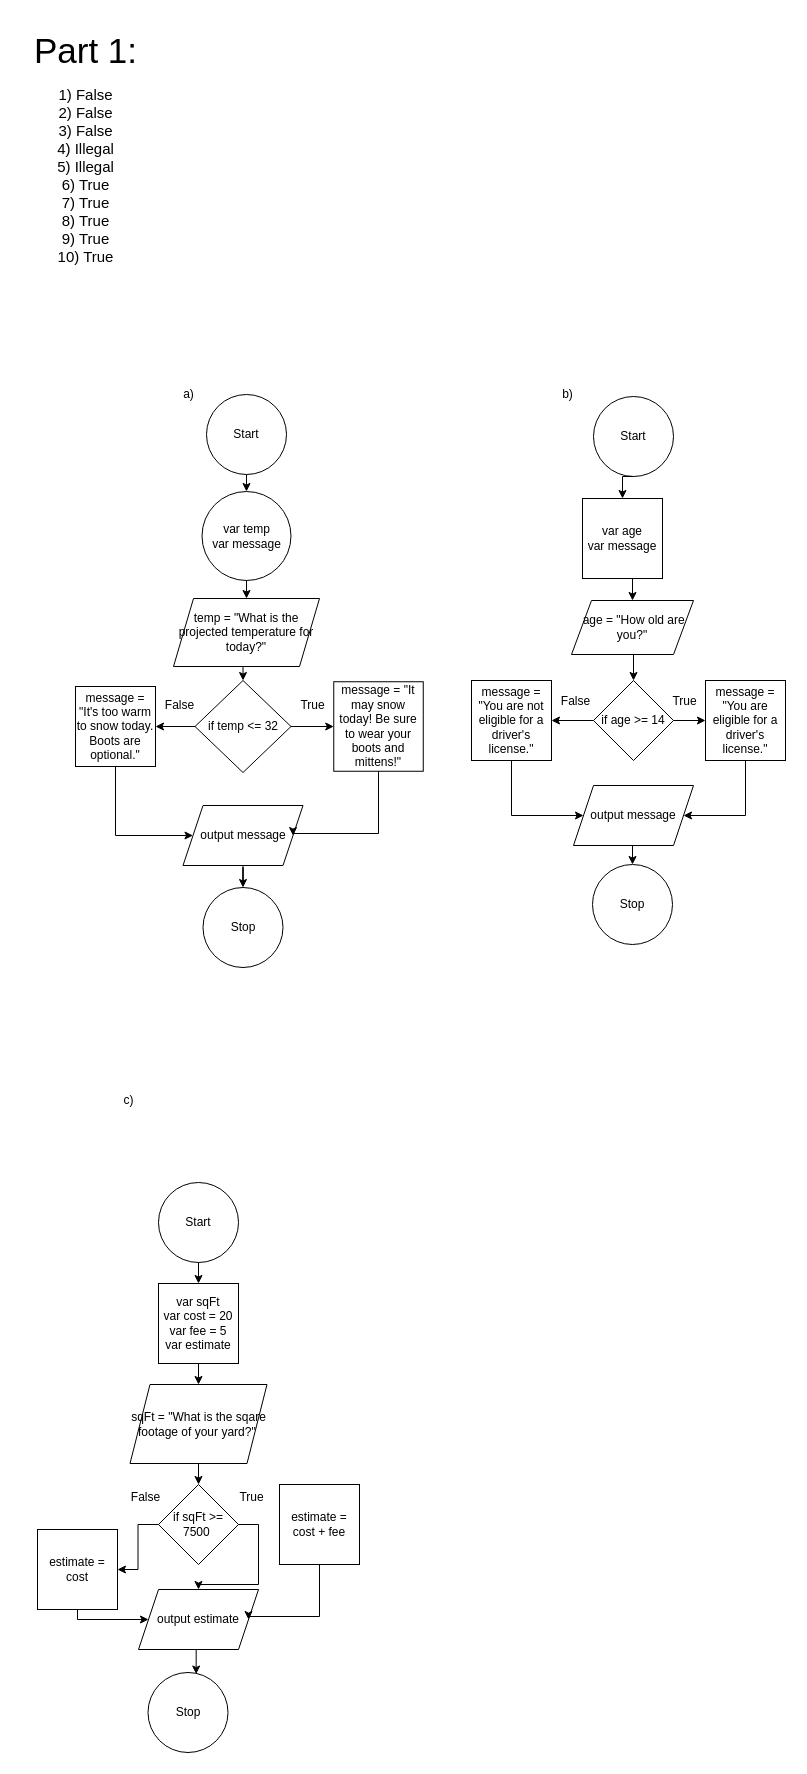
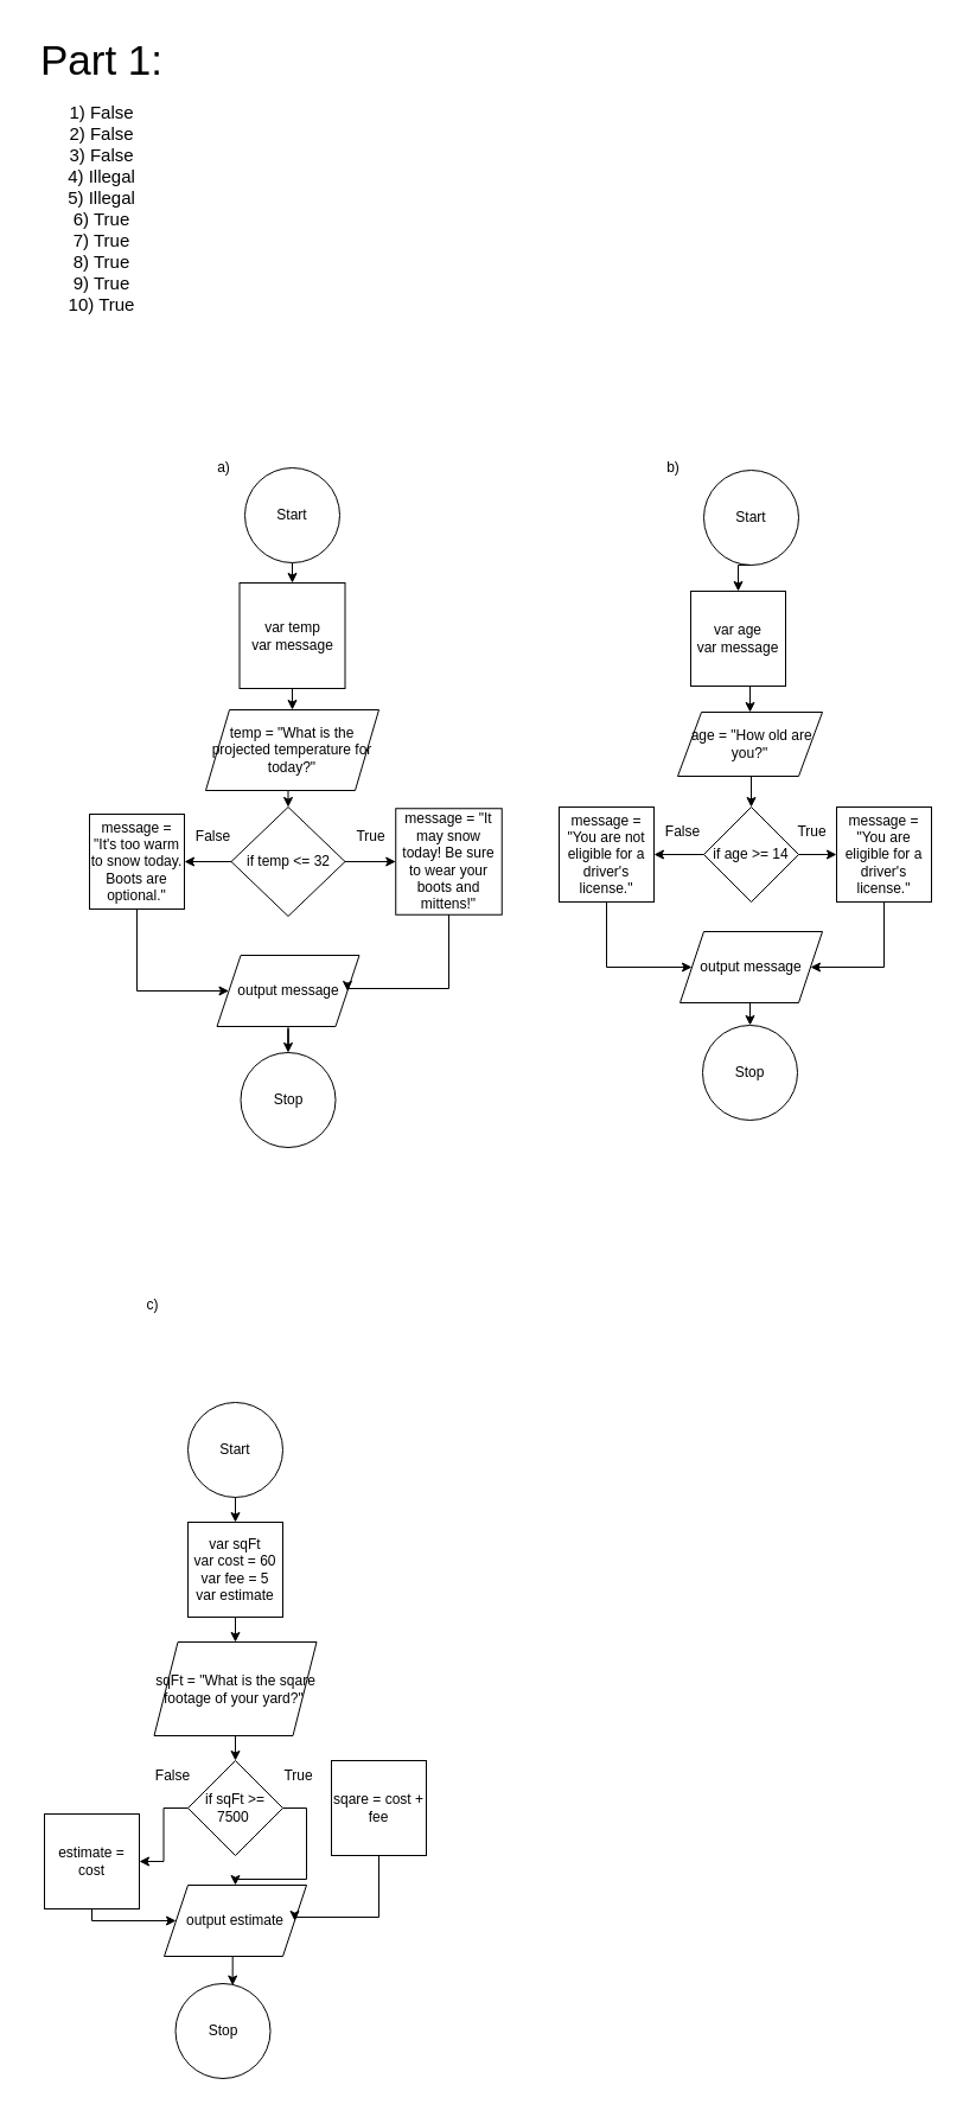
  <mxCell id="0" />
  <mxCell id="1" parent="0" />
  <mxCell id="2" value="&lt;font style=&quot;font-size: 15px;&quot;&gt;1) False&lt;/font&gt;&lt;div style=&quot;font-size: 15px;&quot;&gt;&lt;font style=&quot;font-size: 15px;&quot;&gt;2) False&lt;/font&gt;&lt;/div&gt;&lt;div style=&quot;font-size: 15px;&quot;&gt;&lt;font style=&quot;font-size: 15px;&quot;&gt;3) False&lt;/font&gt;&lt;/div&gt;&lt;div style=&quot;font-size: 15px;&quot;&gt;&lt;font style=&quot;font-size: 15px;&quot;&gt;4) Illegal&lt;/font&gt;&lt;/div&gt;&lt;div style=&quot;font-size: 15px;&quot;&gt;&lt;font style=&quot;font-size: 15px;&quot;&gt;5) Illegal&lt;/font&gt;&lt;/div&gt;&lt;div style=&quot;font-size: 15px;&quot;&gt;&lt;font style=&quot;font-size: 15px;&quot;&gt;6) True&lt;/font&gt;&lt;/div&gt;&lt;div style=&quot;font-size: 15px;&quot;&gt;&lt;font style=&quot;font-size: 15px;&quot;&gt;7) True&lt;/font&gt;&lt;/div&gt;&lt;div style=&quot;font-size: 15px;&quot;&gt;&lt;font style=&quot;font-size: 15px;&quot;&gt;8) True&lt;/font&gt;&lt;/div&gt;&lt;div style=&quot;font-size: 15px;&quot;&gt;&lt;font style=&quot;font-size: 15px;&quot;&gt;9) True&lt;/font&gt;&lt;/div&gt;&lt;div style=&quot;font-size: 15px;&quot;&gt;&lt;font style=&quot;font-size: 15px;&quot;&gt;10) True&lt;/font&gt;&lt;/div&gt;" style="text;html=1;align=center;verticalAlign=middle;resizable=0;points=[];autosize=1;strokeColor=none;fillColor=none;" vertex="1" parent="1"><mxGeometry x="45" y="80" width="80" height="190" as="geometry" /></mxCell>
  <mxCell id="3" value="&lt;font style=&quot;font-size: 35px;&quot;&gt;Part 1:&lt;/font&gt;" style="text;html=1;align=center;verticalAlign=middle;resizable=0;points=[];autosize=1;strokeColor=none;fillColor=none;" vertex="1" parent="1"><mxGeometry x="20" width="130" height="60" as="geometry" y="20" /></mxCell>
  <mxCell id="4" style="edgeStyle=orthogonalEdgeStyle;rounded=0;orthogonalLoop=1;jettySize=auto;html=1;exitX=0.5;exitY=1;exitDx=0;exitDy=0;entryX=0.5;entryY=0;entryDx=0;entryDy=0;" edge="1" parent="1" source="5" target="7"><mxGeometry relative="1" as="geometry" /></mxCell>
  <mxCell id="5" value="Start" style="ellipse;whiteSpace=wrap;html=1;aspect=fixed;fillColor=none;" vertex="1" parent="1"><mxGeometry x="206" y="394" width="80" height="80" as="geometry" /></mxCell>
  <mxCell id="6" style="edgeStyle=orthogonalEdgeStyle;rounded=0;orthogonalLoop=1;jettySize=auto;html=1;exitX=0.5;exitY=1;exitDx=0;exitDy=0;entryX=0.5;entryY=0;entryDx=0;entryDy=0;" edge="1" parent="1" source="7" target="51"><mxGeometry relative="1" as="geometry" /></mxCell>
- <mxCell id="7" value="var temp&lt;div&gt;var message&lt;/div&gt;" style="ellipse;whiteSpace=wrap;html=1;aspect=fixed;fillColor=none;labelBackgroundColor=none;" vertex="1" parent="1"><mxGeometry x="201.5" y="491" width="89" height="89" as="geometry" /></mxCell>
+ <mxCell id="7" value="var temp&lt;div&gt;var message&lt;/div&gt;" style="whiteSpace=wrap;html=1;aspect=fixed;fillColor=none;labelBackgroundColor=none;" vertex="1" parent="1"><mxGeometry x="201.5" y="491" width="89" height="89" as="geometry" /></mxCell>
  <mxCell id="8" style="edgeStyle=orthogonalEdgeStyle;rounded=0;orthogonalLoop=1;jettySize=auto;html=1;exitX=0;exitY=0.5;exitDx=0;exitDy=0;entryX=1;entryY=0.5;entryDx=0;entryDy=0;" edge="1" parent="1" source="10" target="12"><mxGeometry relative="1" as="geometry" /></mxCell>
  <mxCell id="9" style="edgeStyle=orthogonalEdgeStyle;rounded=0;orthogonalLoop=1;jettySize=auto;html=1;exitX=1;exitY=0.5;exitDx=0;exitDy=0;entryX=0;entryY=0.5;entryDx=0;entryDy=0;" edge="1" parent="1" source="10" target="14"><mxGeometry relative="1" as="geometry" /></mxCell>
  <mxCell id="10" value="if temp &amp;lt;= 32" style="rhombus;whiteSpace=wrap;html=1;fillColor=none;" vertex="1" parent="1"><mxGeometry x="194.5" y="680" width="96" height="92" as="geometry" /></mxCell>
  <mxCell id="11" style="edgeStyle=orthogonalEdgeStyle;rounded=0;orthogonalLoop=1;jettySize=auto;html=1;exitX=0.5;exitY=1;exitDx=0;exitDy=0;entryX=0;entryY=0.5;entryDx=0;entryDy=0;" edge="1" parent="1" source="12" target="16"><mxGeometry relative="1" as="geometry"><mxPoint x="115" y="843.447" as="targetPoint" /><Array as="points"><mxPoint x="115" y="835" /></Array></mxGeometry></mxCell>
  <mxCell id="12" value="message = &quot;It's too warm to snow today. Boots are optional.&quot;" style="whiteSpace=wrap;html=1;aspect=fixed;fillColor=none;" vertex="1" parent="1"><mxGeometry x="75" y="686" width="80" height="80" as="geometry" /></mxCell>
  <mxCell id="13" style="edgeStyle=orthogonalEdgeStyle;rounded=0;orthogonalLoop=1;jettySize=auto;html=1;exitX=0.5;exitY=1;exitDx=0;exitDy=0;entryX=1;entryY=0.5;entryDx=0;entryDy=0;" edge="1" parent="1" source="14" target="16"><mxGeometry relative="1" as="geometry"><Array as="points"><mxPoint x="378" y="833" /><mxPoint x="293" y="833" /></Array></mxGeometry></mxCell>
  <mxCell id="14" value="message = &quot;It may snow today! Be sure to wear your boots and mittens!&quot;" style="whiteSpace=wrap;html=1;aspect=fixed;fillColor=none;" vertex="1" parent="1"><mxGeometry x="333.25" y="681.25" width="89.5" height="89.5" as="geometry" /></mxCell>
  <mxCell id="15" style="edgeStyle=orthogonalEdgeStyle;rounded=0;orthogonalLoop=1;jettySize=auto;html=1;exitX=0.5;exitY=1;exitDx=0;exitDy=0;" edge="1" parent="1" source="16" target="17"><mxGeometry relative="1" as="geometry" /></mxCell>
  <mxCell id="16" value="output message" style="shape=parallelogram;perimeter=parallelogramPerimeter;whiteSpace=wrap;html=1;fixedSize=1;fillColor=none;" vertex="1" parent="1"><mxGeometry x="182.5" y="805" width="120" height="60" as="geometry" /></mxCell>
  <mxCell id="17" value="Stop" style="ellipse;whiteSpace=wrap;html=1;aspect=fixed;fillColor=none;" vertex="1" parent="1"><mxGeometry x="202.5" y="887" width="80" height="80" as="geometry" /></mxCell>
  <mxCell id="18" value="False" style="text;html=1;align=center;verticalAlign=middle;resizable=0;points=[];autosize=1;strokeColor=none;fillColor=none;" vertex="1" parent="1"><mxGeometry x="155" y="692" width="47" height="26" as="geometry" /></mxCell>
  <mxCell id="19" value="True" style="text;html=1;align=center;verticalAlign=middle;resizable=0;points=[];autosize=1;strokeColor=none;fillColor=none;" vertex="1" parent="1"><mxGeometry x="290.5" y="692" width="42" height="26" as="geometry" /></mxCell>
  <mxCell id="20" value="a)" style="text;html=1;align=center;verticalAlign=middle;resizable=0;points=[];autosize=1;strokeColor=none;fillColor=none;" vertex="1" parent="1"><mxGeometry x="173" y="381" width="29" height="26" as="geometry" /></mxCell>
  <mxCell id="21" style="edgeStyle=orthogonalEdgeStyle;rounded=0;orthogonalLoop=1;jettySize=auto;html=1;exitX=0.5;exitY=1;exitDx=0;exitDy=0;entryX=0.5;entryY=0;entryDx=0;entryDy=0;" edge="1" parent="1" source="22" target="25"><mxGeometry relative="1" as="geometry" /></mxCell>
  <mxCell id="22" value="Start" style="ellipse;whiteSpace=wrap;html=1;aspect=fixed;fillColor=none;" vertex="1" parent="1"><mxGeometry x="593" y="396" width="80" height="80" as="geometry" /></mxCell>
  <mxCell id="23" value="b)" style="text;html=1;align=center;verticalAlign=middle;resizable=0;points=[];autosize=1;strokeColor=none;fillColor=none;" vertex="1" parent="1"><mxGeometry x="552" y="381" width="29" height="26" as="geometry" /></mxCell>
  <mxCell id="24" style="edgeStyle=orthogonalEdgeStyle;rounded=0;orthogonalLoop=1;jettySize=auto;html=1;exitX=0.5;exitY=1;exitDx=0;exitDy=0;entryX=0.5;entryY=0;entryDx=0;entryDy=0;" edge="1" parent="1" source="25" target="49"><mxGeometry relative="1" as="geometry" /></mxCell>
  <mxCell id="25" value="var age&lt;div&gt;var message&lt;/div&gt;" style="whiteSpace=wrap;html=1;aspect=fixed;fillColor=none;" vertex="1" parent="1"><mxGeometry x="582" y="498" width="80" height="80" as="geometry" /></mxCell>
  <mxCell id="26" style="edgeStyle=orthogonalEdgeStyle;rounded=0;orthogonalLoop=1;jettySize=auto;html=1;exitX=1;exitY=0.5;exitDx=0;exitDy=0;" edge="1" parent="1" source="28" target="30"><mxGeometry relative="1" as="geometry" /></mxCell>
  <mxCell id="27" style="edgeStyle=orthogonalEdgeStyle;rounded=0;orthogonalLoop=1;jettySize=auto;html=1;exitX=0;exitY=0.5;exitDx=0;exitDy=0;entryX=1;entryY=0.5;entryDx=0;entryDy=0;" edge="1" parent="1" source="28" target="32"><mxGeometry relative="1" as="geometry" /></mxCell>
  <mxCell id="28" value="if age &amp;gt;= 14" style="rhombus;whiteSpace=wrap;html=1;fillColor=none;" vertex="1" parent="1"><mxGeometry x="593" y="680" width="80" height="80" as="geometry" /></mxCell>
  <mxCell id="29" style="edgeStyle=orthogonalEdgeStyle;rounded=0;orthogonalLoop=1;jettySize=auto;html=1;exitX=0.5;exitY=1;exitDx=0;exitDy=0;entryX=1;entryY=0.5;entryDx=0;entryDy=0;" edge="1" parent="1" source="30" target="34"><mxGeometry relative="1" as="geometry"><Array as="points"><mxPoint x="745" y="815" /></Array></mxGeometry></mxCell>
  <mxCell id="30" value="message = &quot;You are eligible for a driver's license.&quot;" style="whiteSpace=wrap;html=1;aspect=fixed;fillColor=none;" vertex="1" parent="1"><mxGeometry x="705" y="680" width="80" height="80" as="geometry" /></mxCell>
  <mxCell id="31" style="edgeStyle=orthogonalEdgeStyle;rounded=0;orthogonalLoop=1;jettySize=auto;html=1;exitX=0.5;exitY=1;exitDx=0;exitDy=0;entryX=0;entryY=0.5;entryDx=0;entryDy=0;" edge="1" parent="1" source="32" target="34"><mxGeometry relative="1" as="geometry"><Array as="points"><mxPoint x="511" y="815" /></Array></mxGeometry></mxCell>
  <mxCell id="32" value="message = &quot;You are not eligible for a driver's license.&quot;" style="whiteSpace=wrap;html=1;aspect=fixed;fillColor=none;" vertex="1" parent="1"><mxGeometry x="471" y="680" width="80" height="80" as="geometry" /></mxCell>
  <mxCell id="33" style="edgeStyle=orthogonalEdgeStyle;rounded=0;orthogonalLoop=1;jettySize=auto;html=1;exitX=0.5;exitY=1;exitDx=0;exitDy=0;entryX=0.5;entryY=0;entryDx=0;entryDy=0;" edge="1" parent="1" source="34" target="35"><mxGeometry relative="1" as="geometry" /></mxCell>
  <mxCell id="34" value="output message" style="shape=parallelogram;perimeter=parallelogramPerimeter;whiteSpace=wrap;html=1;fixedSize=1;fillColor=none;" vertex="1" parent="1"><mxGeometry x="573" y="785" width="120" height="60" as="geometry" /></mxCell>
  <mxCell id="35" value="Stop" style="ellipse;whiteSpace=wrap;html=1;aspect=fixed;fillColor=none;" vertex="1" parent="1"><mxGeometry x="592" y="864" width="80" height="80" as="geometry" /></mxCell>
  <mxCell id="36" value="True" style="text;html=1;align=center;verticalAlign=middle;resizable=0;points=[];autosize=1;strokeColor=none;fillColor=none;" vertex="1" parent="1"><mxGeometry x="663" y="688" width="42" height="26" as="geometry" /></mxCell>
  <mxCell id="37" value="False" style="text;html=1;align=center;verticalAlign=middle;resizable=0;points=[];autosize=1;strokeColor=none;fillColor=none;" vertex="1" parent="1"><mxGeometry x="551" y="688" width="47" height="26" as="geometry" /></mxCell>
  <mxCell id="38" style="edgeStyle=orthogonalEdgeStyle;rounded=0;orthogonalLoop=1;jettySize=auto;html=1;exitX=0.5;exitY=1;exitDx=0;exitDy=0;entryX=0.5;entryY=0;entryDx=0;entryDy=0;" edge="1" parent="1" source="39" target="42"><mxGeometry relative="1" as="geometry" /></mxCell>
  <mxCell id="39" value="Start" style="ellipse;whiteSpace=wrap;html=1;aspect=fixed;fillColor=none;" vertex="1" parent="1"><mxGeometry x="158" y="1182" width="80" height="80" as="geometry" /></mxCell>
  <mxCell id="40" value="c)" style="text;html=1;align=center;verticalAlign=middle;resizable=0;points=[];autosize=1;strokeColor=none;fillColor=none;" vertex="1" parent="1"><mxGeometry x="114" y="1087" width="28" height="26" as="geometry" /></mxCell>
  <mxCell id="41" style="edgeStyle=orthogonalEdgeStyle;rounded=0;orthogonalLoop=1;jettySize=auto;html=1;exitX=0.5;exitY=1;exitDx=0;exitDy=0;entryX=0.5;entryY=0;entryDx=0;entryDy=0;" edge="1" parent="1" source="42" target="47"><mxGeometry relative="1" as="geometry" /></mxCell>
- <mxCell id="42" value="var sqFt&lt;div&gt;var cost = 20&lt;/div&gt;&lt;div&gt;var fee = 5&lt;/div&gt;&lt;div&gt;var estimate&lt;/div&gt;" style="whiteSpace=wrap;html=1;aspect=fixed;fillColor=none;" vertex="1" parent="1"><mxGeometry x="158" y="1283" width="80" height="80" as="geometry" /></mxCell>
+ <mxCell id="42" value="var sqFt&lt;div&gt;var cost = 60&lt;/div&gt;&lt;div&gt;var fee = 5&lt;/div&gt;&lt;div&gt;var estimate&lt;/div&gt;" style="whiteSpace=wrap;html=1;aspect=fixed;fillColor=none;" vertex="1" parent="1"><mxGeometry x="158" y="1283" width="80" height="80" as="geometry" /></mxCell>
  <mxCell id="43" style="edgeStyle=orthogonalEdgeStyle;rounded=0;orthogonalLoop=1;jettySize=auto;html=1;exitX=1;exitY=0.5;exitDx=0;exitDy=0;" edge="1" parent="1" source="45" target="57"><mxGeometry relative="1" as="geometry" /></mxCell>
  <mxCell id="44" style="edgeStyle=orthogonalEdgeStyle;rounded=0;orthogonalLoop=1;jettySize=auto;html=1;exitX=0;exitY=0.5;exitDx=0;exitDy=0;entryX=1;entryY=0.5;entryDx=0;entryDy=0;" edge="1" parent="1" source="45" target="55"><mxGeometry relative="1" as="geometry" /></mxCell>
  <mxCell id="45" value="if sqFt &amp;gt;= 7500&amp;nbsp;" style="rhombus;whiteSpace=wrap;html=1;fillColor=none;" vertex="1" parent="1"><mxGeometry x="158" y="1484" width="80" height="80" as="geometry" /></mxCell>
  <mxCell id="46" style="edgeStyle=orthogonalEdgeStyle;rounded=0;orthogonalLoop=1;jettySize=auto;html=1;exitX=0.5;exitY=1;exitDx=0;exitDy=0;entryX=0.5;entryY=0;entryDx=0;entryDy=0;" edge="1" parent="1" source="47" target="45"><mxGeometry relative="1" as="geometry" /></mxCell>
  <mxCell id="47" value="sqFt = &quot;What is the sqare footage of your yard?&quot;&lt;span style=&quot;background-color: initial;&quot;&gt;&amp;nbsp;&lt;/span&gt;" style="shape=parallelogram;perimeter=parallelogramPerimeter;whiteSpace=wrap;html=1;fixedSize=1;fillColor=none;" vertex="1" parent="1"><mxGeometry x="129.5" y="1384" width="137" height="79" as="geometry" /></mxCell>
  <mxCell id="48" style="edgeStyle=orthogonalEdgeStyle;rounded=0;orthogonalLoop=1;jettySize=auto;html=1;exitX=0.5;exitY=1;exitDx=0;exitDy=0;entryX=0.5;entryY=0;entryDx=0;entryDy=0;" edge="1" parent="1" source="49" target="28"><mxGeometry relative="1" as="geometry" /></mxCell>
  <mxCell id="49" value="&amp;nbsp;age = &quot;How old are you?&quot;" style="shape=parallelogram;perimeter=parallelogramPerimeter;whiteSpace=wrap;html=1;fixedSize=1;fillColor=none;" vertex="1" parent="1"><mxGeometry x="571" y="600" width="122" height="54" as="geometry" /></mxCell>
  <mxCell id="50" style="edgeStyle=orthogonalEdgeStyle;rounded=0;orthogonalLoop=1;jettySize=auto;html=1;exitX=0.5;exitY=1;exitDx=0;exitDy=0;entryX=0.5;entryY=0;entryDx=0;entryDy=0;" edge="1" parent="1" source="51" target="10"><mxGeometry relative="1" as="geometry" /></mxCell>
  <mxCell id="51" value="temp = &quot;What is the projected temperature for today?&quot;" style="shape=parallelogram;perimeter=parallelogramPerimeter;whiteSpace=wrap;html=1;fixedSize=1;fillColor=none;" vertex="1" parent="1"><mxGeometry x="173" y="598" width="146" height="68" as="geometry" /></mxCell>
  <mxCell id="52" style="edgeStyle=orthogonalEdgeStyle;rounded=0;orthogonalLoop=1;jettySize=auto;html=1;exitX=0.5;exitY=1;exitDx=0;exitDy=0;entryX=1;entryY=0.5;entryDx=0;entryDy=0;" edge="1" parent="1" source="53" target="57"><mxGeometry relative="1" as="geometry"><Array as="points"><mxPoint x="319" y="1616" /><mxPoint x="248" y="1616" /></Array></mxGeometry></mxCell>
- <mxCell id="53" value="estimate = cost + fee" style="whiteSpace=wrap;html=1;aspect=fixed;fillColor=none;" vertex="1" parent="1"><mxGeometry x="279" y="1484" width="80" height="80" as="geometry" /></mxCell>
+ <mxCell id="53" value="sqare = cost + fee" style="whiteSpace=wrap;html=1;aspect=fixed;fillColor=none;" vertex="1" parent="1"><mxGeometry x="279" y="1484" width="80" height="80" as="geometry" /></mxCell>
  <mxCell id="54" style="edgeStyle=orthogonalEdgeStyle;rounded=0;orthogonalLoop=1;jettySize=auto;html=1;exitX=0.5;exitY=1;exitDx=0;exitDy=0;entryX=0;entryY=0.5;entryDx=0;entryDy=0;" edge="1" parent="1" source="55" target="57"><mxGeometry relative="1" as="geometry"><Array as="points"><mxPoint x="77" y="1619" /></Array></mxGeometry></mxCell>
  <mxCell id="55" value="estimate = cost" style="whiteSpace=wrap;html=1;aspect=fixed;fillColor=none;" vertex="1" parent="1"><mxGeometry x="37" y="1529" width="80" height="80" as="geometry" /></mxCell>
  <mxCell id="56" value="Stop" style="ellipse;whiteSpace=wrap;html=1;aspect=fixed;fillColor=none;" vertex="1" parent="1"><mxGeometry x="147.5" y="1672" width="80" height="80" as="geometry" /></mxCell>
  <mxCell id="57" value="output estimate" style="shape=parallelogram;perimeter=parallelogramPerimeter;whiteSpace=wrap;html=1;fixedSize=1;fillColor=none;" vertex="1" parent="1"><mxGeometry x="138" y="1589" width="120" height="60" as="geometry" /></mxCell>
  <mxCell id="58" value="True" style="text;html=1;align=center;verticalAlign=middle;resizable=0;points=[];autosize=1;strokeColor=none;fillColor=none;" vertex="1" parent="1"><mxGeometry x="230" y="1484" width="42" height="26" as="geometry" /></mxCell>
  <mxCell id="59" value="False" style="text;html=1;align=center;verticalAlign=middle;resizable=0;points=[];autosize=1;strokeColor=none;fillColor=none;" vertex="1" parent="1"><mxGeometry x="121" y="1484" width="47" height="26" as="geometry" /></mxCell>
  <mxCell id="60" style="edgeStyle=orthogonalEdgeStyle;rounded=0;orthogonalLoop=1;jettySize=auto;html=1;exitX=0.5;exitY=1;exitDx=0;exitDy=0;entryX=0.602;entryY=0.019;entryDx=0;entryDy=0;entryPerimeter=0;" edge="1" parent="1" source="57" target="56"><mxGeometry relative="1" as="geometry" /></mxCell>
